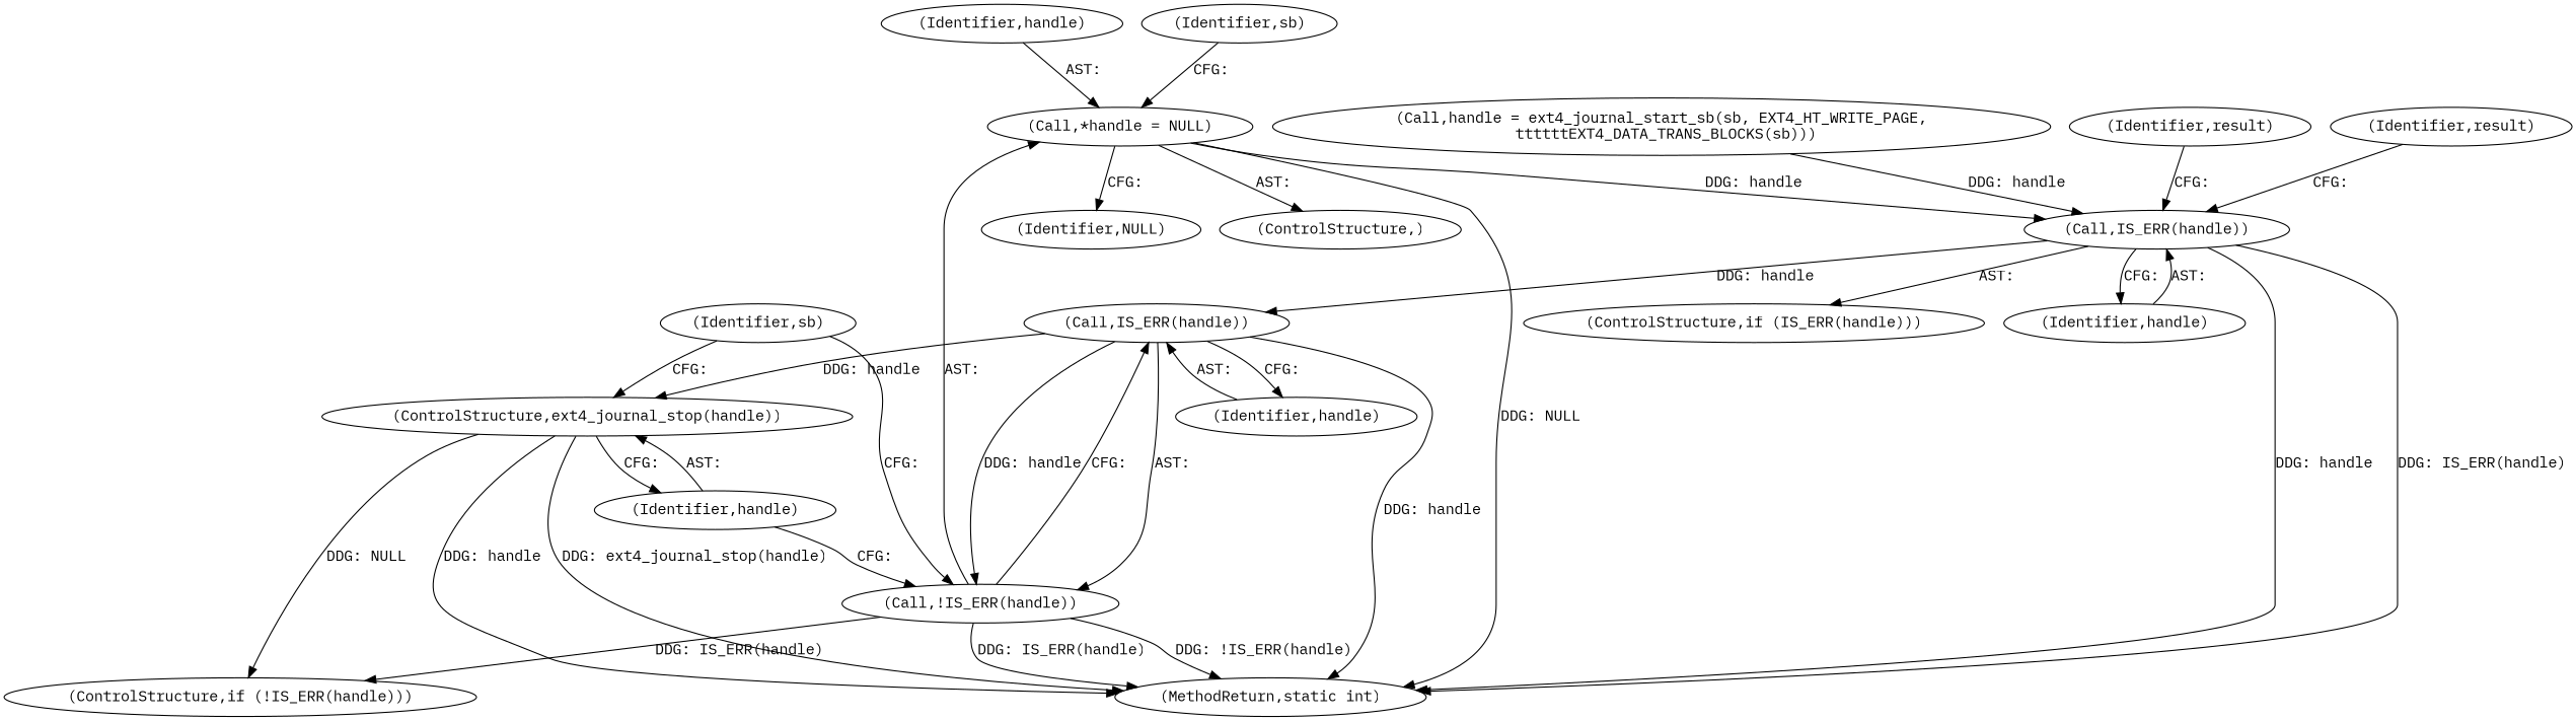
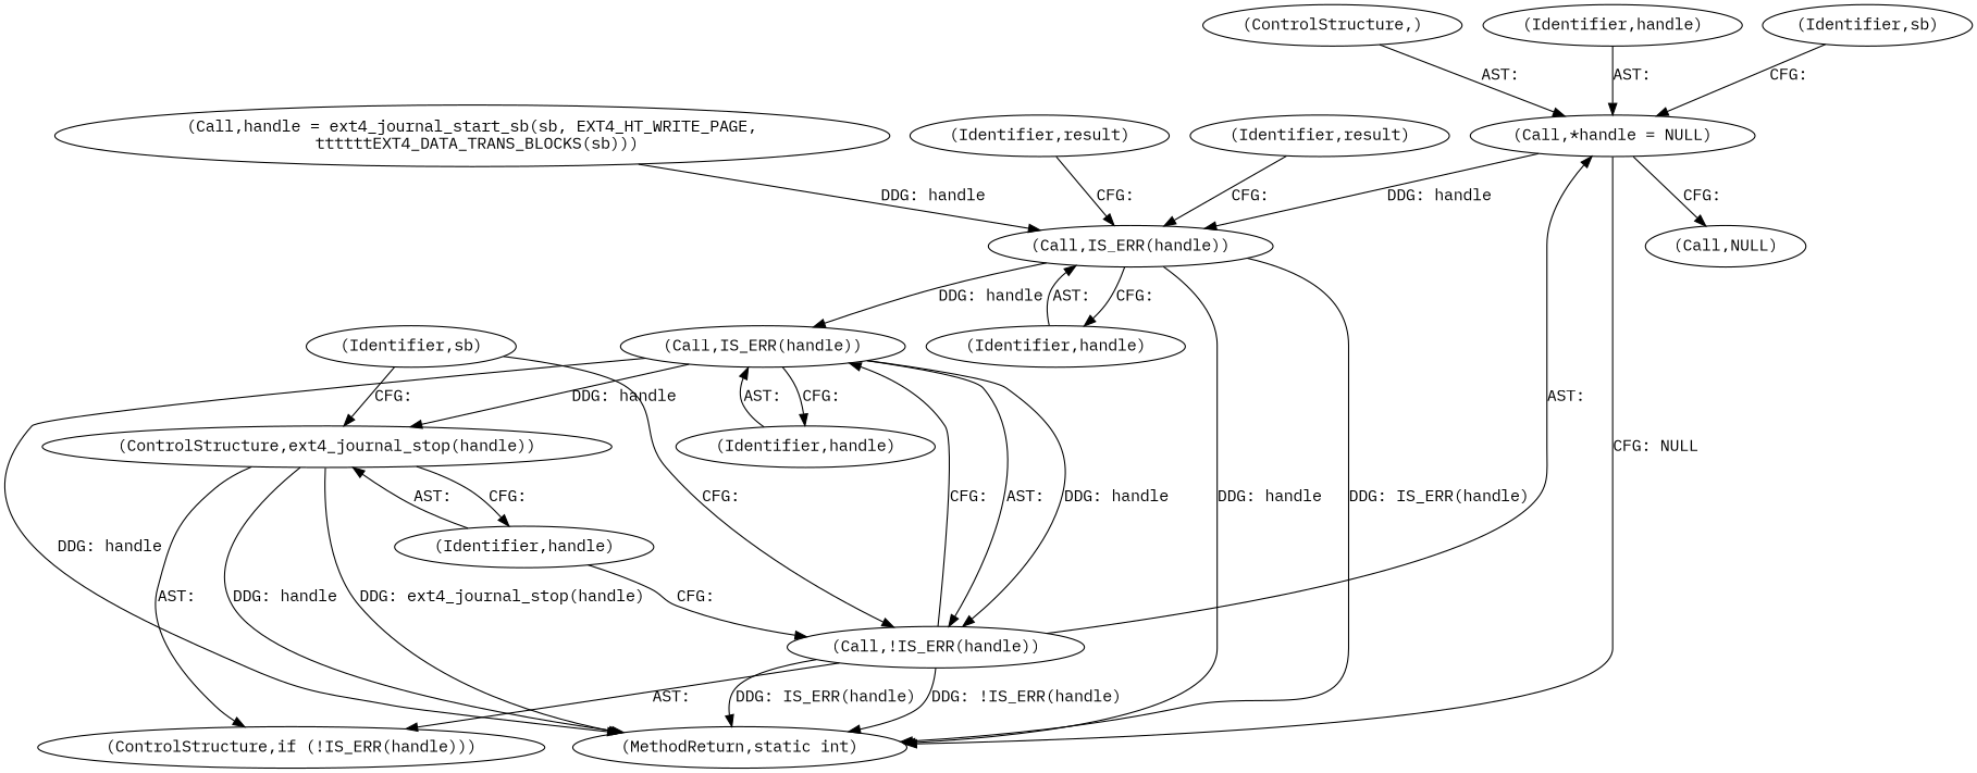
  digraph {
    fontname="IBM Plex Mono"
    node [fontname="IBM Plex Mono"]
    edge [fontname="IBM Plex Mono"]
    n1 [label="(Call,*handle = NULL)"]
    n2 [label="(Call,IS_ERR(handle))"]
    n3 [label="(MethodReturn,static int)"]
-   n4 [label="(Identifier,NULL)"]
+   n4 [label="(Call,NULL)"]
    n5 [label="(ControlStructure,)"]
    n6 [label="(Call,IS_ERR(handle))"]
-   n7 [label="(ControlStructure,if (IS_ERR(handle)))"]
    n8 [label="(Identifier,handle)"]
    n9 [label="(Call,!IS_ERR(handle))"]
    n10 [label="(ControlStructure,ext4_journal_stop(handle))"]
    n11 [label="(Identifier,handle)"]
    n12 [label="(ControlStructure,if (!IS_ERR(handle)))"]
    n13 [label="(Identifier,handle)"]
    n14 [label="(Call,handle = ext4_journal_start_sb(sb, EXT4_HT_WRITE_PAGE,\n \t\t\t\t\t\tEXT4_DATA_TRANS_BLOCKS(sb)))"]
    n15 [label="(Identifier,handle)"]
    n16 [label="(Identifier,result)"]
    n17 [label="(Identifier,sb)"]
    n18 [label="(Identifier,sb)"]
    n19 [label="(Identifier,result)"]
    n1 -> n2 [label="DDG: handle"]
-   n1 -> n3 [label="DDG: NULL"]
+   n1 -> n3 [label="CFG: NULL"]
    n1 -> n4 [label="CFG: "]
-   n1 -> n5 [label="AST: "]
+   n5 -> n1 [label="AST: "]
    n2 -> n3 [label="DDG: handle"]
    n2 -> n3 [label="DDG: IS_ERR(handle)"]
    n2 -> n6 [label="DDG: handle"]
-   n2 -> n7 [label="AST: "]
    n2 -> n8 [label="CFG: "]
    n6 -> n3 [label="DDG: handle"]
    n6 -> n9 [label="AST: "]
    n6 -> n9 [label="DDG: handle"]
    n6 -> n10 [label="DDG: handle"]
    n6 -> n11 [label="CFG: "]
    n8 -> n2 [label="AST: "]
    n9 -> n1 [label="AST: "]
    n9 -> n3 [label="DDG: !IS_ERR(handle)"]
    n9 -> n3 [label="DDG: IS_ERR(handle)"]
    n9 -> n6 [label="CFG: "]
-   n9 -> n12 [label="DDG: IS_ERR(handle)"]
+   n9 -> n12 [label="AST: "]
    n10 -> n3 [label="DDG: handle"]
    n10 -> n3 [label="DDG: ext4_journal_stop(handle)"]
-   n10 -> n12 [label="DDG: NULL"]
+   n10 -> n12 [label="AST: "]
    n10 -> n13 [label="CFG: "]
    n11 -> n6 [label="AST: "]
    n13 -> n9 [label="CFG: "]
    n13 -> n10 [label="AST: "]
    n14 -> n2 [label="DDG: handle"]
    n15 -> n1 [label="AST: "]
    n16 -> n2 [label="CFG: "]
    n17 -> n9 [label="CFG: "]
    n17 -> n10 [label="CFG: "]
    n18 -> n1 [label="CFG: "]
    n19 -> n2 [label="CFG: "]
  }
